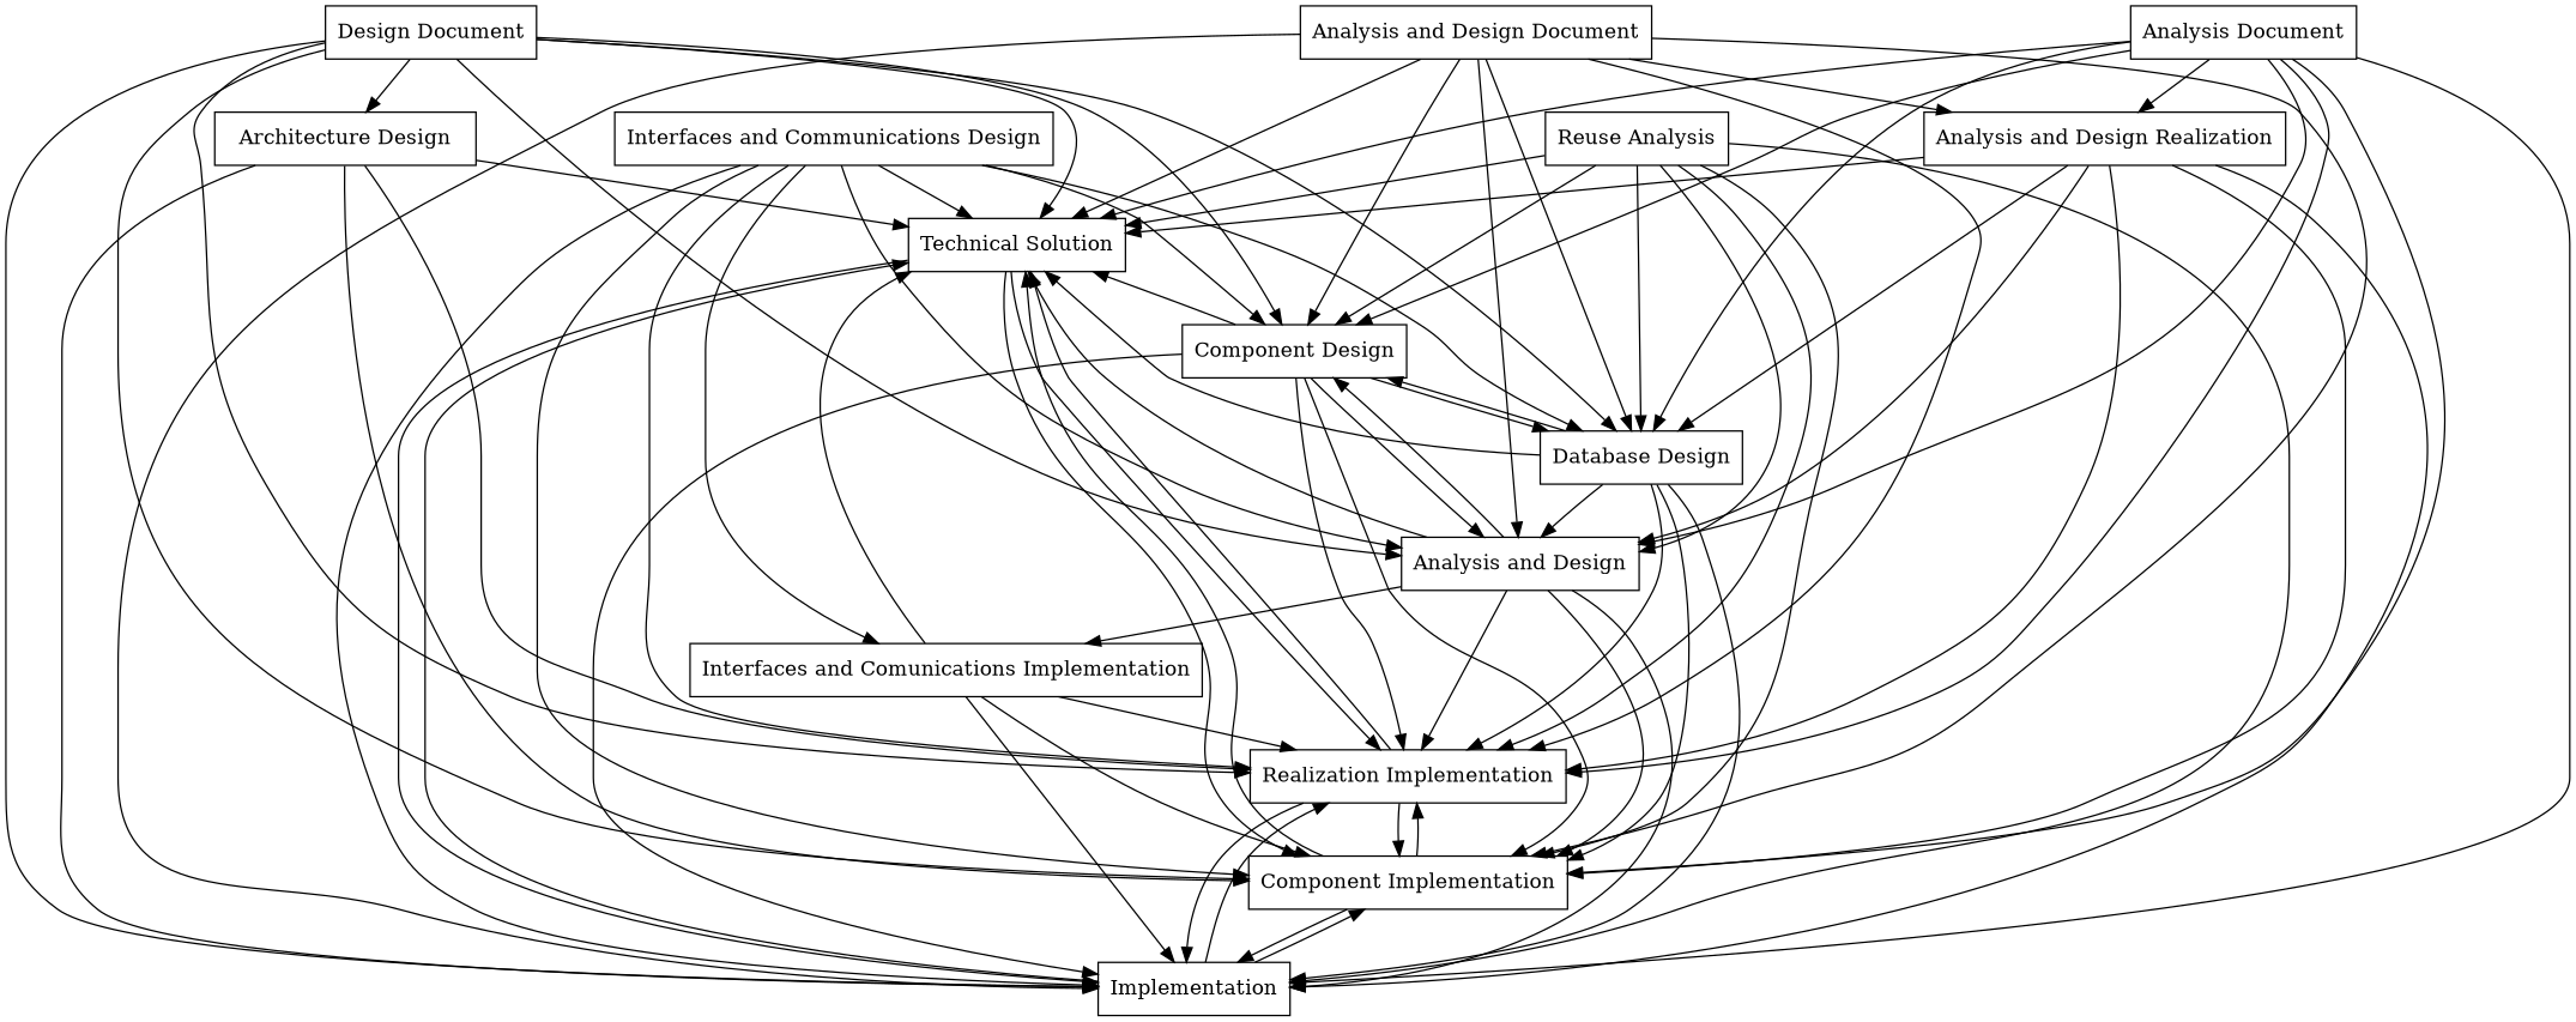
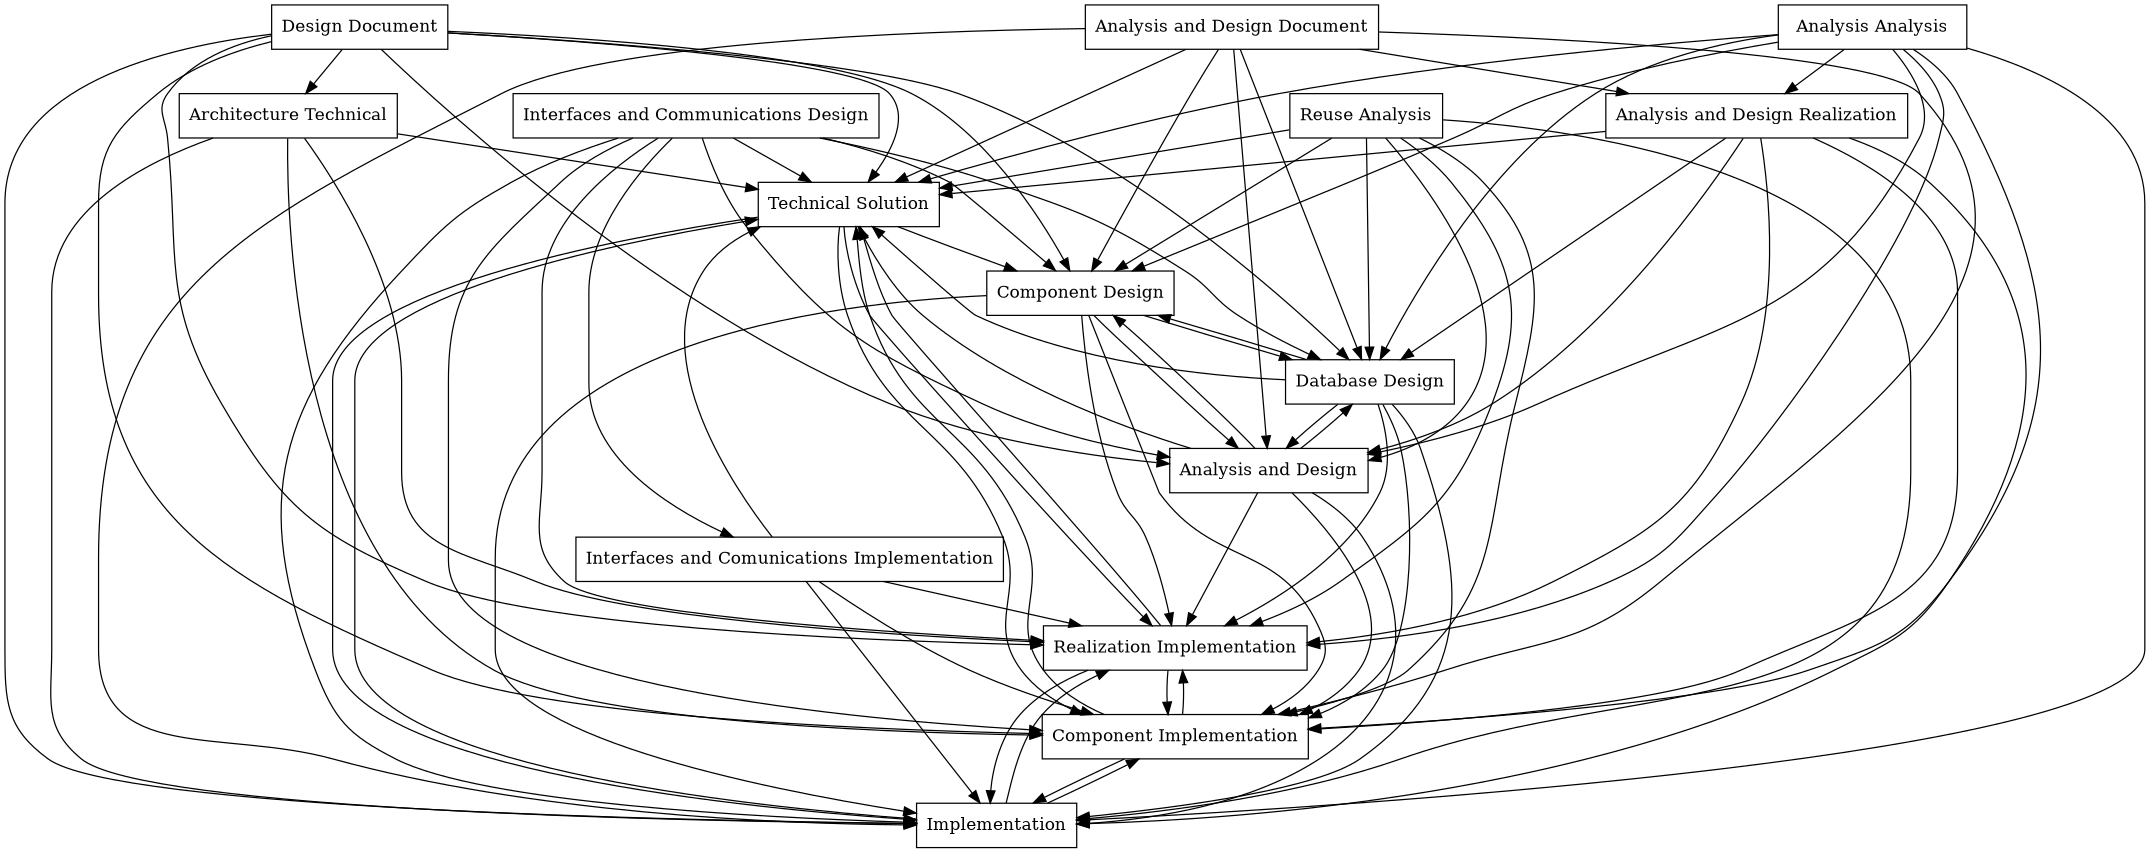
  digraph {
    rankdir=TB
    node [shape=box]
    edge [arrowhead=normal]
    n1 [label="Technical Solution"]
    n2 [label="Realization Implementation"]
    n3 [label=Implementation]
    n4 [label="Component Implementation"]
    n5 [label="Component Design"]
    n6 [label="Analysis and Design"]
    n7 [label="Database Design"]
    n8 [label="Design Document"]
-   n9 [label="Architecture Design"]
+   n9 [label="Architecture Technical"]
    n10 [label="Analysis and Design Realization"]
    n11 [label="Interfaces and Communications Design"]
    n12 [label="Interfaces and Comunications Implementation"]
    n13 [label="Reuse Analysis"]
-   n14 [label="Analysis Document"]
+   n14 [label="Analysis Analysis"]
    n15 [label="Analysis and Design Document"]
    n1 -> n2
    n1 -> n3
    n1 -> n4
    n2 -> n1
    n2 -> n3
    n2 -> n4
    n3 -> n1
    n3 -> n2
    n3 -> n4
    n4 -> n1
    n4 -> n2
    n4 -> n3
-   n5 -> n1
+   n1 -> n5
    n5 -> n2
    n5 -> n3
    n5 -> n4
    n5 -> n6
    n5 -> n7
    n6 -> n1
    n6 -> n2
    n6 -> n3
    n6 -> n4
    n6 -> n5
-   n6 -> n12
+   n6 -> n7
    n7 -> n1
    n7 -> n2
    n7 -> n3
    n7 -> n4
    n7 -> n5
    n7 -> n6
    n8 -> n1
    n8 -> n2
    n8 -> n3
    n8 -> n4
    n8 -> n5
    n8 -> n6
    n8 -> n7
    n8 -> n9
    n9 -> n1
    n9 -> n2
    n9 -> n3
    n9 -> n4
    n10 -> n1
    n10 -> n2
    n10 -> n3
    n10 -> n4
    n10 -> n6
    n10 -> n7
    n11 -> n1
    n11 -> n2
    n11 -> n3
    n11 -> n4
    n11 -> n5
    n11 -> n6
    n11 -> n7
    n11 -> n12
    n12 -> n1
    n12 -> n2
    n12 -> n3
    n12 -> n4
    n13 -> n1
    n13 -> n2
    n13 -> n3
    n13 -> n4
    n13 -> n5
    n13 -> n6
    n13 -> n7
    n14 -> n1
    n14 -> n2
    n14 -> n3
    n14 -> n4
    n14 -> n5
    n14 -> n6
    n14 -> n7
    n14 -> n10
    n15 -> n1
-   n15 -> n2
    n15 -> n3
    n15 -> n4
    n15 -> n5
    n15 -> n6
    n15 -> n7
    n15 -> n10
  }
